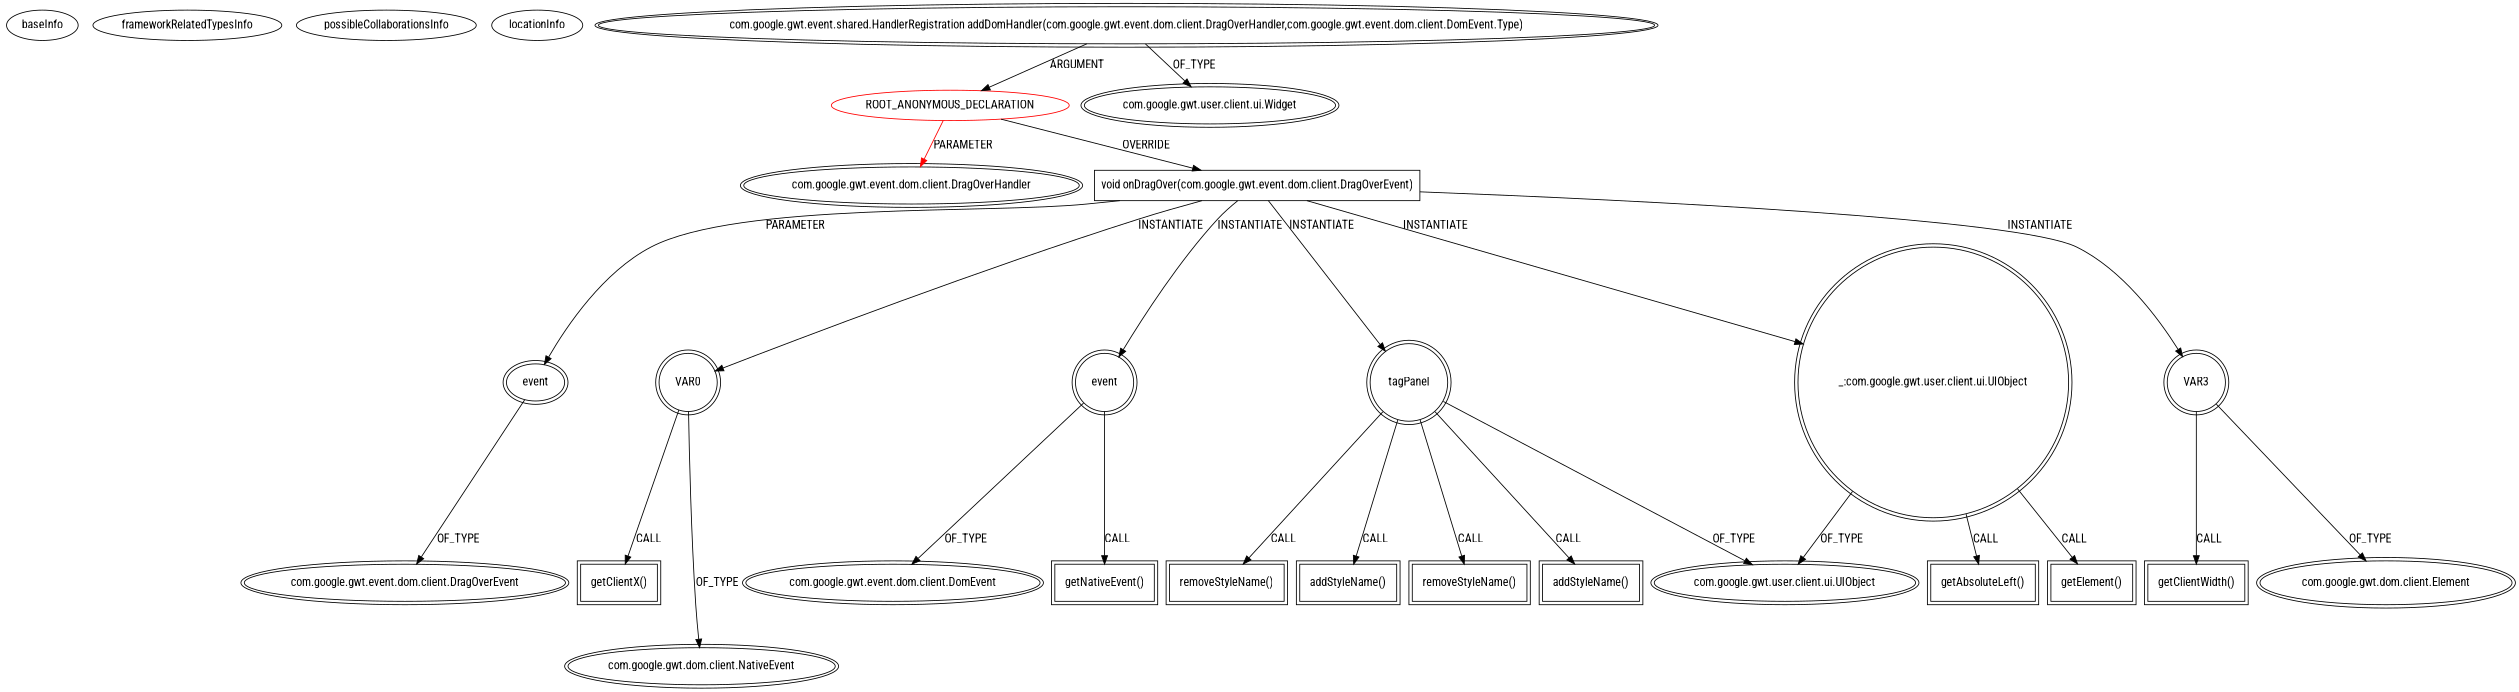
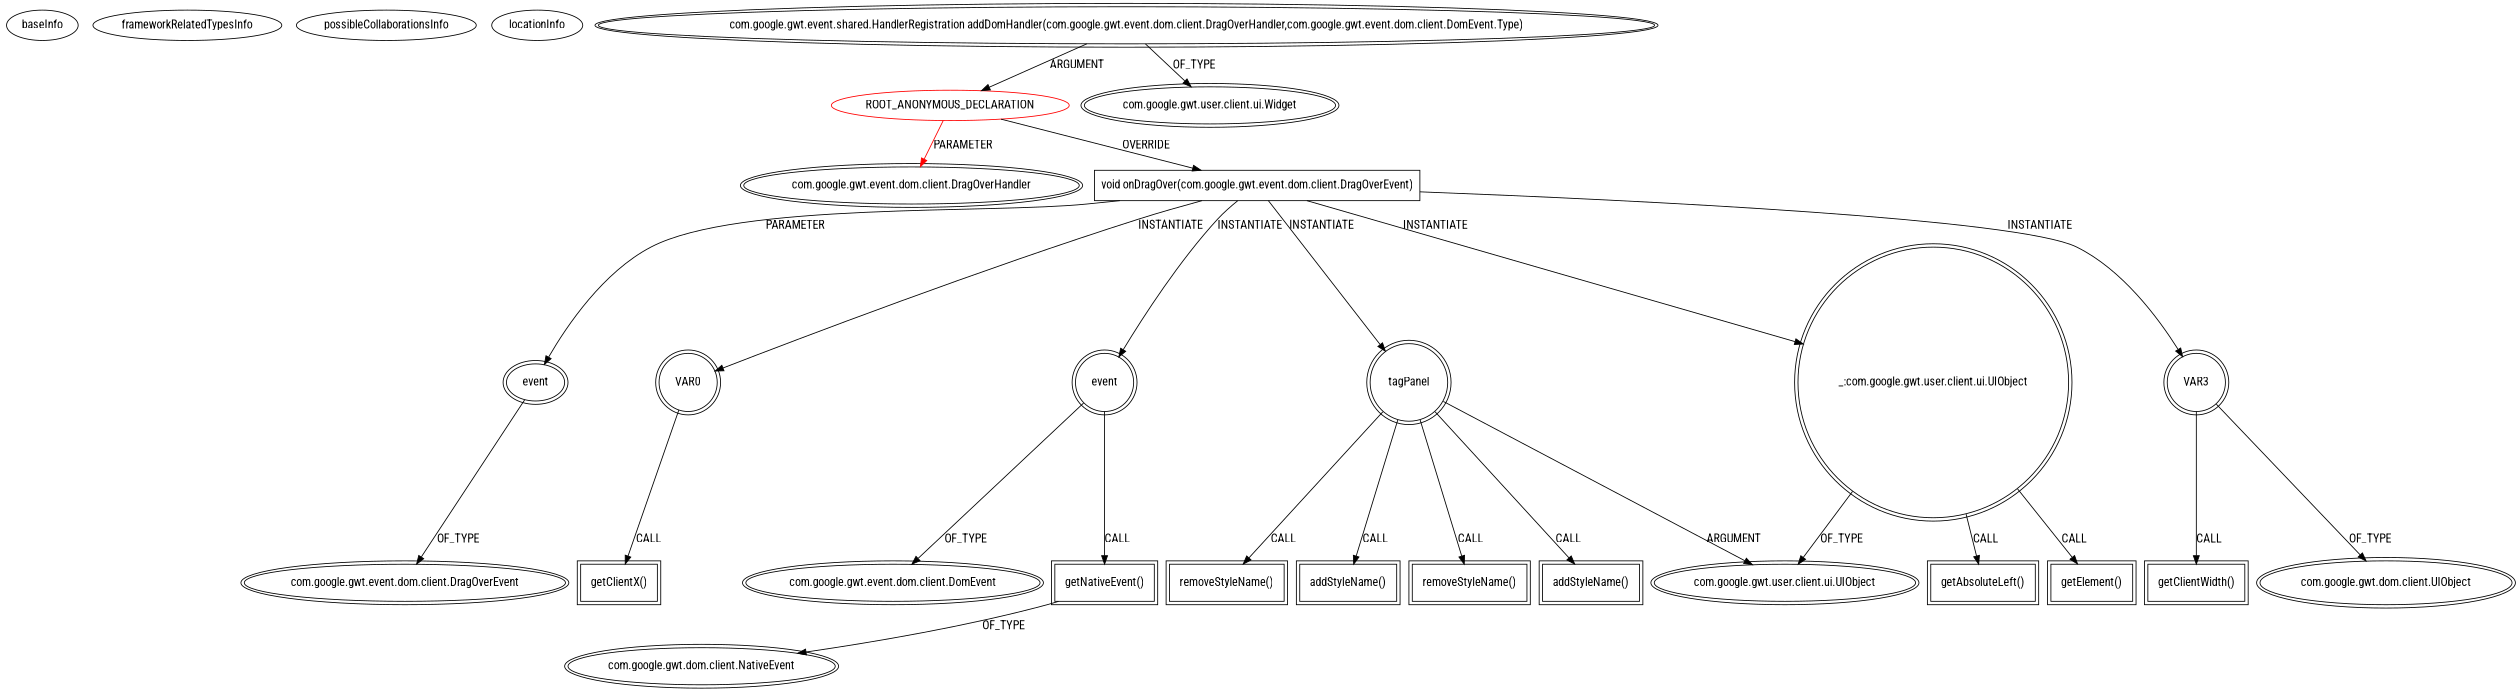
  digraph {
    fontname="Roboto Condensed"
    node [fontname="Roboto Condensed" isFrameworkType=true vertexType=INSIDE_CALL peripheries=2]
    edge [fontname="Roboto Condensed"]
    baseInfo [category=extension_graph graphId=1034 isAnonymous=true possibleRelation=false isFrameworkType="" vertexType="" peripheries=""]
    frameworkRelatedTypesInfo [0="com.google.gwt.event.dom.client.DragOverHandler" isFrameworkType="" vertexType="" peripheries=""]
    possibleCollaborationsInfo [isFrameworkType="" vertexType="" peripheries=""]
    locationInfo [contextSignature="void activateDnD()" filePath="/cbopp-gwt-taglist/gwt-taglist-master/src/main/java/com/virilis_software/gwt/taglist/client/comp/tag/TagView.java" graphId=1034 projectName="cbopp-gwt-taglist" isFrameworkType="" vertexType="" peripheries=""]
    n5 [color=red isFrameworkType=false label=ROOT_ANONYMOUS_DECLARATION vertexType=ROOT_ANONYMOUS_DECLARATION peripheries=""]
    n6 [label="com.google.gwt.event.dom.client.DragOverHandler" vertexType=FRAMEWORK_INTERFACE_TYPE]
    n7 [isFrameworkType=false label="void onDragOver(com.google.gwt.event.dom.client.DragOverEvent)" shape=box vertexType=OVERRIDING_METHOD_DECLARATION peripheries=""]
    n8 [label=event vertexType=PARAMETER_DECLARATION]
    n9 [label=VAR0 shape=circle vertexType=VARIABLE_EXPRESION]
    n10 [label=event shape=circle vertexType=VARIABLE_EXPRESION]
    n11 [label="_:com.google.gwt.user.client.ui.UIObject" shape=circle vertexType=VARIABLE_EXPRESION]
    n12 [label=VAR3 shape=circle vertexType=VARIABLE_EXPRESION]
    n13 [label=tagPanel shape=circle vertexType=VARIABLE_EXPRESION]
    n14 [label="com.google.gwt.event.shared.HandlerRegistration addDomHandler(com.google.gwt.event.dom.client.DragOverHandler,com.google.gwt.event.dom.client.DomEvent.Type)" vertexType=OUTSIDE_CALL]
    n15 [label="com.google.gwt.user.client.ui.Widget" vertexType=FRAMEWORK_CLASS_TYPE]
    n16 [label="com.google.gwt.event.dom.client.DragOverEvent" vertexType=FRAMEWORK_CLASS_TYPE]
    n17 [label="com.google.gwt.dom.client.NativeEvent" vertexType=FRAMEWORK_CLASS_TYPE]
    n18 [label="getClientX()" shape=box]
    n19 [label="com.google.gwt.event.dom.client.DomEvent" vertexType=FRAMEWORK_CLASS_TYPE]
    n20 [label="getNativeEvent()" shape=box]
    n21 [label="com.google.gwt.user.client.ui.UIObject" vertexType=FRAMEWORK_CLASS_TYPE]
    n22 [label="getAbsoluteLeft()" shape=box]
    n23 [label="getElement()" shape=box]
-   n24 [label="com.google.gwt.dom.client.Element" vertexType=FRAMEWORK_CLASS_TYPE]
+   n24 [label="com.google.gwt.dom.client.UIObject" vertexType=FRAMEWORK_CLASS_TYPE]
    n25 [label="getClientWidth()" shape=box]
    n26 [label="addStyleName()" shape=box]
    n27 [label="removeStyleName()" shape=box]
    n28 [label="addStyleName()" shape=box]
    n29 [label="removeStyleName()" shape=box]
    n5 -> n6 [color=red label=PARAMETER]
    n5 -> n7 [label=OVERRIDE]
    n7 -> n8 [label=PARAMETER]
    n7 -> n9 [label=INSTANTIATE]
    n7 -> n10 [label=INSTANTIATE]
    n7 -> n11 [label=INSTANTIATE]
    n7 -> n12 [label=INSTANTIATE]
    n7 -> n13 [label=INSTANTIATE]
    n8 -> n16 [label=OF_TYPE]
-   n9 -> n17 [label=OF_TYPE]
+   n20 -> n17 [label=OF_TYPE]
    n9 -> n18 [label=CALL]
    n10 -> n19 [label=OF_TYPE]
    n10 -> n20 [label=CALL]
    n11 -> n21 [label=OF_TYPE]
    n11 -> n22 [label=CALL]
    n11 -> n23 [label=CALL]
    n12 -> n24 [label=OF_TYPE]
    n12 -> n25 [label=CALL]
-   n13 -> n21 [label=OF_TYPE]
+   n13 -> n21 [label=ARGUMENT]
    n13 -> n26 [label=CALL]
    n13 -> n27 [label=CALL]
    n13 -> n28 [label=CALL]
    n13 -> n29 [label=CALL]
    n14 -> n5 [label=ARGUMENT]
    n14 -> n15 [label=OF_TYPE]
  }
